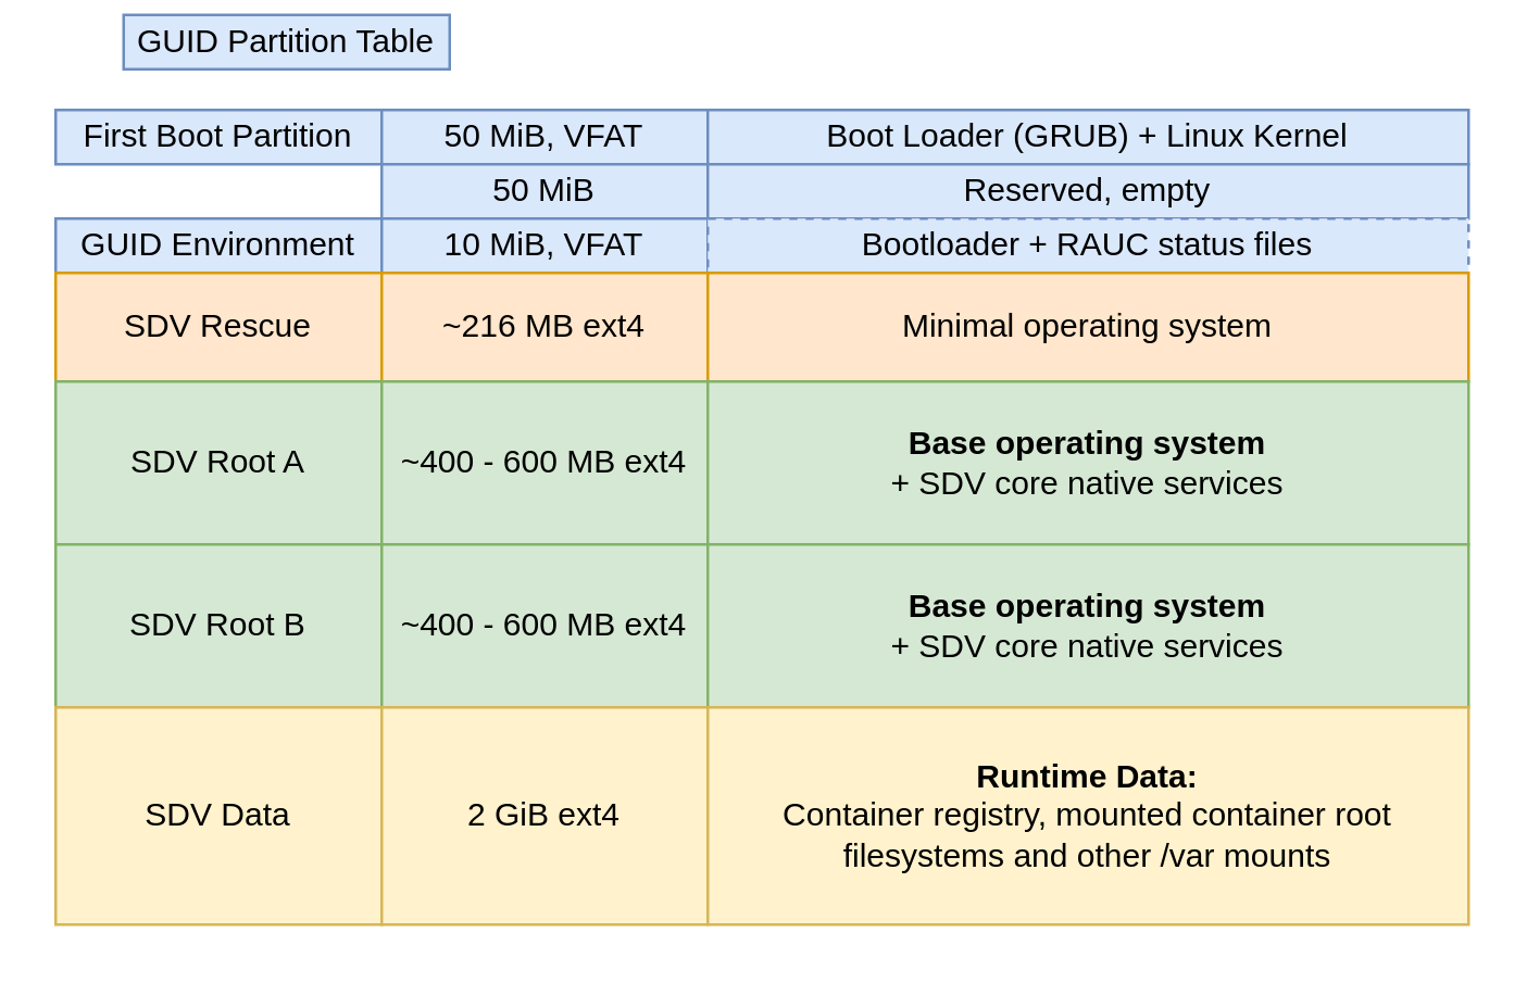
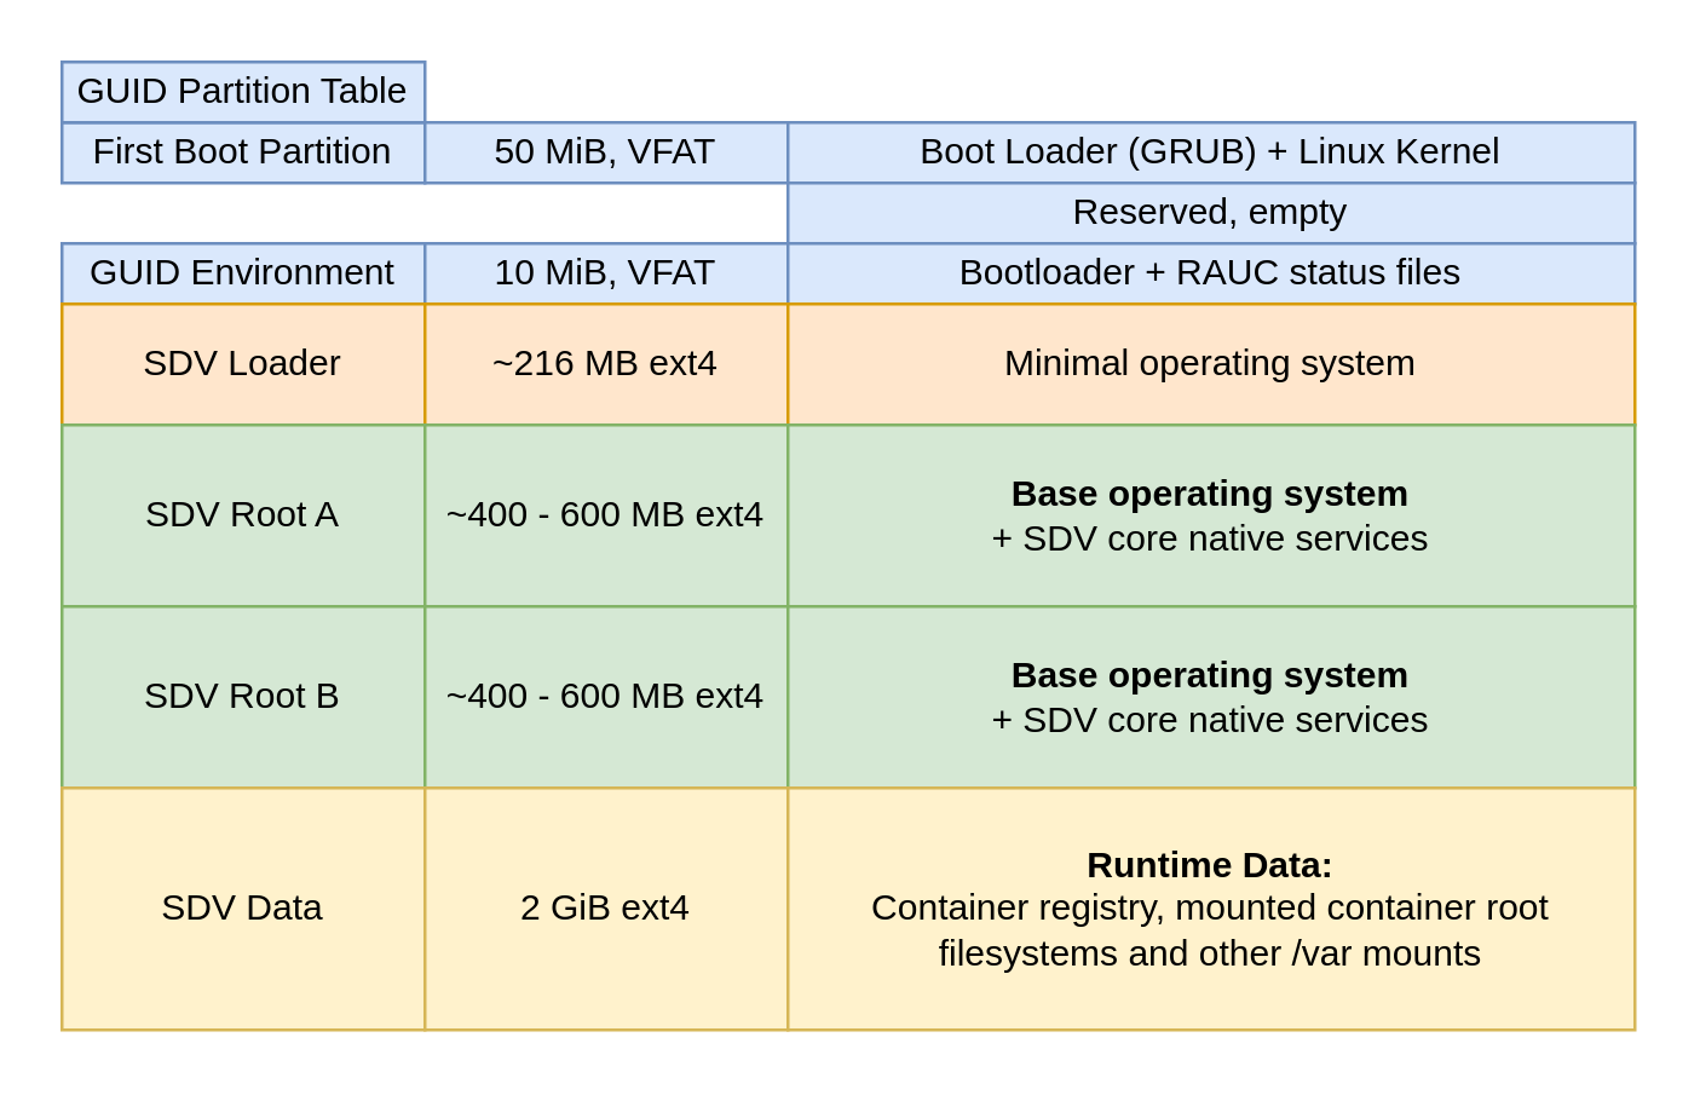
  <mxCell id="0" />
  <mxCell id="1" parent="0" />
  <mxCell id="2" value="First Boot Partition" style="rounded=0;whiteSpace=wrap;html=1;fillColor=#dae8fc;strokeColor=#6c8ebf;" vertex="1" parent="1"><mxGeometry x="20" y="40" width="120" height="20" as="geometry" /></mxCell>
  <mxCell id="3" value="GUID Environment" style="rounded=0;whiteSpace=wrap;html=1;fillColor=#dae8fc;strokeColor=#6c8ebf;" vertex="1" parent="1"><mxGeometry x="20" y="80" width="120" height="20" as="geometry" /></mxCell>
- <mxCell id="4" value="GUID Partition Table" style="rounded=0;whiteSpace=wrap;html=1;fillColor=#dae8fc;strokeColor=#6c8ebf;" vertex="1" parent="1"><mxGeometry x="45" y="5" width="120" height="20" as="geometry" /></mxCell>
+ <mxCell id="4" value="GUID Partition Table" style="rounded=0;whiteSpace=wrap;html=1;fillColor=#dae8fc;strokeColor=#6c8ebf;" vertex="1" parent="1"><mxGeometry x="20" y="20" width="120" height="20" as="geometry" /></mxCell>
  <mxCell id="5" value="50 MiB, VFAT" style="rounded=0;whiteSpace=wrap;html=1;fillColor=#dae8fc;strokeColor=#6c8ebf;" vertex="1" parent="1"><mxGeometry x="140" y="40" width="120" height="20" as="geometry" /></mxCell>
- <mxCell id="6" value="50 MiB&lt;br&gt;" style="rounded=0;whiteSpace=wrap;html=1;fillColor=#dae8fc;strokeColor=#6c8ebf;" vertex="1" parent="1"><mxGeometry x="140" y="60" width="120" height="20" as="geometry" /></mxCell>
  <mxCell id="7" value="10 MiB, VFAT" style="rounded=0;whiteSpace=wrap;html=1;fillColor=#dae8fc;strokeColor=#6c8ebf;" vertex="1" parent="1"><mxGeometry x="140" y="80" width="120" height="20" as="geometry" /></mxCell>
- <mxCell id="8" value="SDV Rescue" style="rounded=0;whiteSpace=wrap;html=1;fillColor=#ffe6cc;strokeColor=#d79b00;" vertex="1" parent="1"><mxGeometry x="20" y="100" width="120" height="40" as="geometry" /></mxCell>
+ <mxCell id="8" value="SDV Loader" style="rounded=0;whiteSpace=wrap;html=1;fillColor=#ffe6cc;strokeColor=#d79b00;" vertex="1" parent="1"><mxGeometry x="20" y="100" width="120" height="40" as="geometry" /></mxCell>
  <mxCell id="9" value="~216 MB ext4" style="rounded=0;whiteSpace=wrap;html=1;fillColor=#ffe6cc;strokeColor=#d79b00;" vertex="1" parent="1"><mxGeometry x="140" y="100" width="120" height="40" as="geometry" /></mxCell>
  <mxCell id="10" value="SDV Root A" style="rounded=0;whiteSpace=wrap;html=1;fillColor=#d5e8d4;strokeColor=#82b366;" vertex="1" parent="1"><mxGeometry x="20" y="140" width="120" height="60" as="geometry" /></mxCell>
  <mxCell id="11" value="~400 - 600 MB ext4" style="rounded=0;whiteSpace=wrap;html=1;fillColor=#d5e8d4;strokeColor=#82b366;" vertex="1" parent="1"><mxGeometry x="140" y="140" width="120" height="60" as="geometry" /></mxCell>
  <mxCell id="12" value="SDV Root B" style="rounded=0;whiteSpace=wrap;html=1;fillColor=#d5e8d4;strokeColor=#82b366;" vertex="1" parent="1"><mxGeometry x="20" y="200" width="120" height="60" as="geometry" /></mxCell>
  <mxCell id="13" value="~400 - 600 MB ext4" style="rounded=0;whiteSpace=wrap;html=1;fillColor=#d5e8d4;strokeColor=#82b366;" vertex="1" parent="1"><mxGeometry x="140" y="200" width="120" height="60" as="geometry" /></mxCell>
  <mxCell id="14" value="SDV Data" style="rounded=0;whiteSpace=wrap;html=1;fillColor=#fff2cc;strokeColor=#d6b656;" vertex="1" parent="1"><mxGeometry x="20" y="260" width="120" height="80" as="geometry" /></mxCell>
  <mxCell id="15" value="2 GiB ext4" style="rounded=0;whiteSpace=wrap;html=1;fillColor=#fff2cc;strokeColor=#d6b656;" vertex="1" parent="1"><mxGeometry x="140" y="260" width="120" height="80" as="geometry" /></mxCell>
  <mxCell id="16" value="Boot Loader (GRUB) +&amp;nbsp;Linux Kernel" style="rounded=0;whiteSpace=wrap;html=1;fillColor=#dae8fc;strokeColor=#6c8ebf;" vertex="1" parent="1"><mxGeometry x="260" y="40" width="280" height="20" as="geometry" /></mxCell>
  <mxCell id="17" value="Reserved, empty" style="rounded=0;whiteSpace=wrap;html=1;fillColor=#dae8fc;strokeColor=#6c8ebf;" vertex="1" parent="1"><mxGeometry x="260" y="60" width="280" height="20" as="geometry" /></mxCell>
- <mxCell id="18" value="Bootloader + RAUC status files" style="rounded=0;whiteSpace=wrap;html=1;fillColor=#dae8fc;strokeColor=#6c8ebf;dashed=1;" vertex="1" parent="1"><mxGeometry x="260" y="80" width="280" height="20" as="geometry" /></mxCell>
+ <mxCell id="18" value="Bootloader + RAUC status files" style="rounded=0;whiteSpace=wrap;html=1;fillColor=#dae8fc;strokeColor=#6c8ebf;" vertex="1" parent="1"><mxGeometry x="260" y="80" width="280" height="20" as="geometry" /></mxCell>
  <mxCell id="19" value="Minimal operating system" style="rounded=0;whiteSpace=wrap;html=1;fillColor=#ffe6cc;strokeColor=#d79b00;" vertex="1" parent="1"><mxGeometry x="260" y="100" width="280" height="40" as="geometry" /></mxCell>
  <mxCell id="20" value="&lt;b&gt;Base operating system&lt;/b&gt;&lt;br&gt;+ SDV core native services" style="rounded=0;whiteSpace=wrap;html=1;fillColor=#d5e8d4;strokeColor=#82b366;" vertex="1" parent="1"><mxGeometry x="260" y="140" width="280" height="60" as="geometry" /></mxCell>
  <mxCell id="21" value="&lt;b&gt;Base operating system&lt;/b&gt;&lt;br style=&quot;border-color: var(--border-color);&quot;&gt;+ SDV core native services" style="rounded=0;whiteSpace=wrap;html=1;fillColor=#d5e8d4;strokeColor=#82b366;" vertex="1" parent="1"><mxGeometry x="260" y="200" width="280" height="60" as="geometry" /></mxCell>
  <mxCell id="22" value="&lt;b&gt;Runtime Data:&lt;/b&gt;&lt;br&gt;Container registry, mounted container root filesystems and other /var mounts" style="rounded=0;whiteSpace=wrap;html=1;fillColor=#fff2cc;strokeColor=#d6b656;" vertex="1" parent="1"><mxGeometry x="260" y="260" width="280" height="80" as="geometry" /></mxCell>
